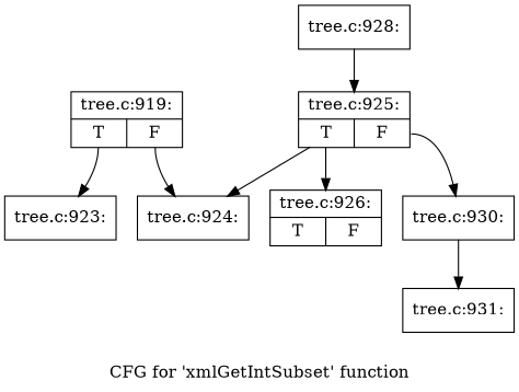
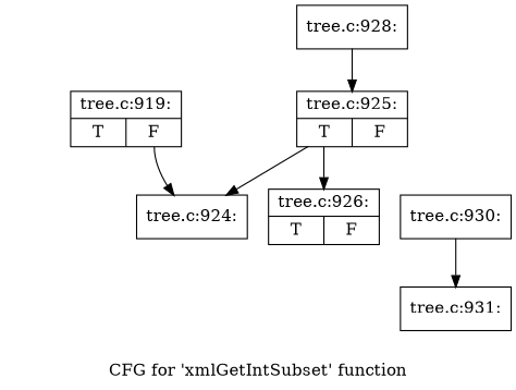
  digraph {
    label="CFG for 'xmlGetIntSubset' function"
    node [shape=record]
    n1 [label="{tree.c:919:|{<s0>T|<s1>F}}"]
-   n2 [label="{tree.c:923:}"]
    n3 [label="{tree.c:924:}"]
    n4 [label="{tree.c:931:}"]
    n5 [label="{tree.c:925:|{<s0>T|<s1>F}}"]
    n6 [label="{tree.c:926:|{<s0>T|<s1>F}}"]
    n7 [label="{tree.c:930:}"]
    n8 [label="{tree.c:928:}"]
-   n1 -> n2 [tailport=s0]
    n1 -> n3 [tailport=s1]
    n5 -> n3
    n5 -> n6 [tailport=s0]
-   n5 -> n7 [tailport=s1]
    n7 -> n4
    n8 -> n5
  }
